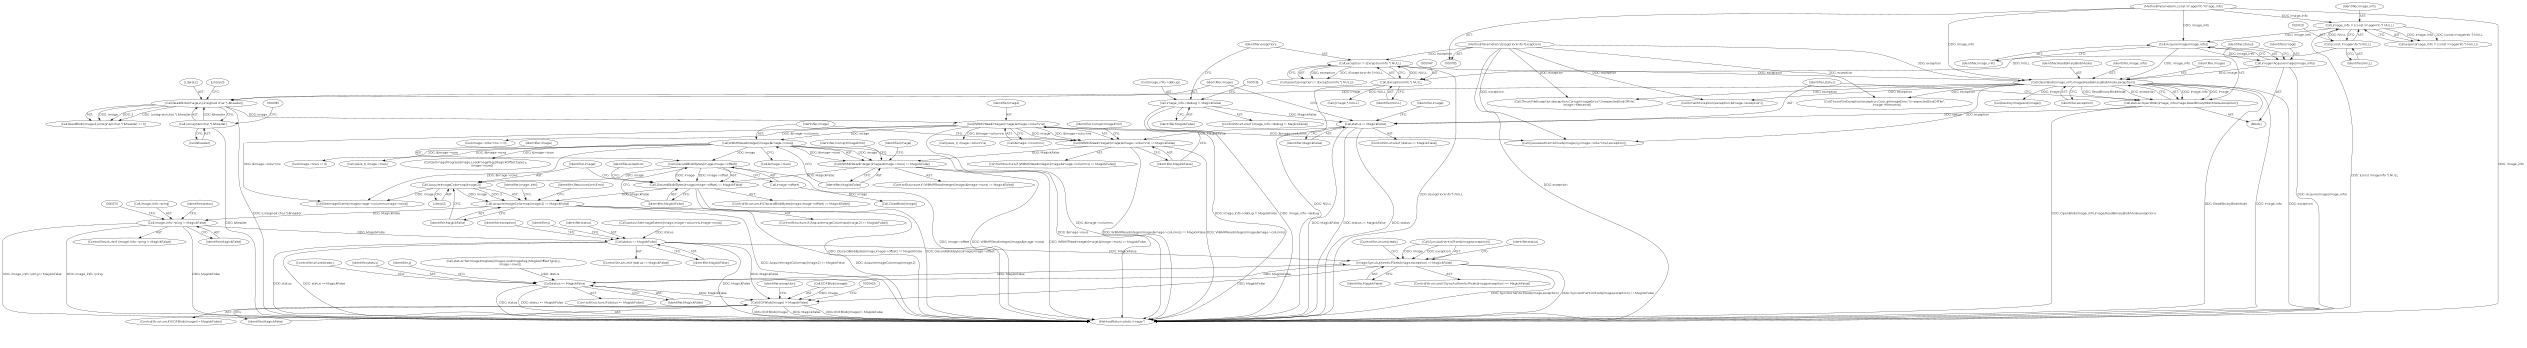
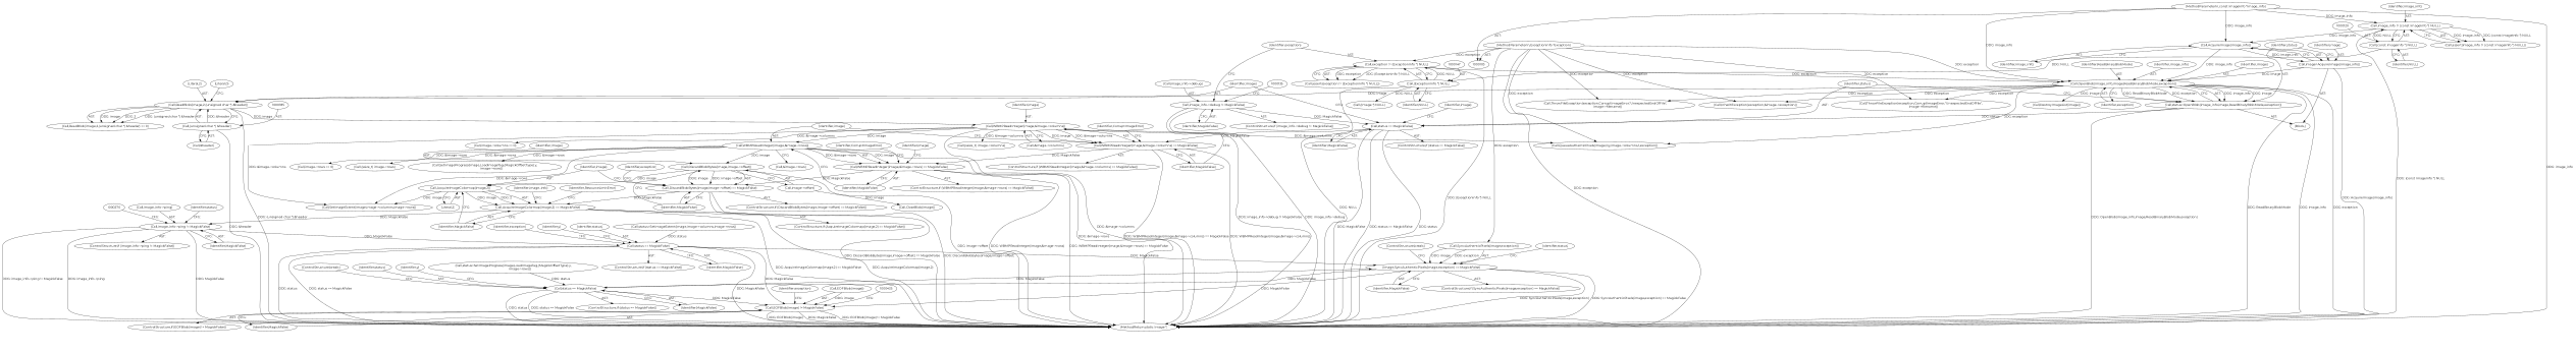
  digraph {
    fontname=Montserrat
    node [fontname=Montserrat]
    edge [fontname=Montserrat]
    n1 [label="(Call,image_info->ping != MagickFalse)"]
    n2 [label="(Call,status == MagickFalse)"]
    n3 [label="(MethodReturn,static Image *)"]
    n4 [label="(ControlStructure,if (image_info->ping != MagickFalse))"]
    n5 [label="(Identifier,MagickFalse)"]
    n6 [label="(Image,SyncAuthenticPixels(image,exception) == MagickFalse)"]
    n7 [label="(Call,EOFBlob(image) != MagickFalse)"]
    n8 [label="(ControlStructure,if (status == MagickFalse))"]
    n9 [label="(Identifier,MagickFalse)"]
    n10 [label="(Call,AcquireImageColormap(image,2) == MagickFalse)"]
    n11 [label="(Identifier,MagickFalse)"]
    n12 [label="(ControlStructure,if (AcquireImageColormap(image,2) == MagickFalse))"]
    n13 [label="(Call,AcquireImageColormap(image,2))"]
    n14 [label="(Call,SetImageExtent(image,image->columns,image->rows))"]
    n15 [label="(Literal,2)"]
    n16 [label="(Call,CloseBlob(image))"]
    n17 [label="(Call,DiscardBlobBytes(image,image->offset))"]
    n18 [label="(Call,DiscardBlobBytes(image,image->offset) == MagickFalse)"]
    n19 [label="(Call,image->offset)"]
    n20 [label="(ControlStructure,if (DiscardBlobBytes(image,image->offset) == MagickFalse))"]
    n21 [label="(Identifier,MagickFalse)"]
    n22 [label="(Call,WBMPReadInteger(image,&image->rows))"]
    n23 [label="(Call,WBMPReadInteger(image,&image->rows) == MagickFalse)"]
    n24 [label="(Call,&image->rows)"]
    n25 [label="(Call,(ssize_t) image->rows)"]
    n26 [label="(Call,image->rows == 0)"]
    n27 [label="(Call,SetImageProgress(image,LoadImageTag,(MagickOffsetType) y,\n                image->rows))"]
    n28 [label="(Identifier,MagickFalse)"]
    n29 [label="(ControlStructure,if (WBMPReadInteger(image,&image->rows) == MagickFalse))"]
    n30 [label="(Call,WBMPReadInteger(image,&image->columns))"]
    n31 [label="(Call,WBMPReadInteger(image,&image->columns) == MagickFalse)"]
    n32 [label="(Call,(ssize_t) image->columns)"]
    n33 [label="(Call,QueueAuthenticPixels(image,0,y,image->columns,1,exception))"]
    n34 [label="(Call,&image->columns)"]
    n35 [label="(Call,image->columns == 0)"]
    n36 [label="(ControlStructure,if (WBMPReadInteger(image,&image->columns) == MagickFalse))"]
    n37 [label="(Identifier,MagickFalse)"]
    n38 [label="(Call,ReadBlob(image,2,(unsigned char *) &header))"]
    n39 [label="(Call,(unsigned char *) &header)"]
    n40 [label="(Call,ReadBlob(image,2,(unsigned char *) &header) == 0)"]
    n41 [label="(Call,&header)"]
    n42 [label="(Call,OpenBlob(image_info,image,ReadBinaryBlobMode,exception))"]
    n43 [label="(Call,status=OpenBlob(image_info,image,ReadBinaryBlobMode,exception))"]
    n44 [label="(Call,InheritException(exception,&image->exception))"]
    n45 [label="(Call,ThrowFileException(exception,CorruptImageError,\"UnexpectedEndOfFile\",\n      image->filename))"]
    n46 [label="(Call,ThrowFileException(exception,CorruptImageError,\"UnexpectedEndOfFile\",\n      image->filename))"]
    n47 [label="(Call,DestroyImageList(image))"]
    n48 [label="(Identifier,exception)"]
    n49 [label="(Block,)"]
    n50 [label="(Call,status == MagickFalse)"]
    n51 [label="(Call,AcquireImage(image_info))"]
    n52 [label="(Call,image=AcquireImage(image_info))"]
    n53 [label="(Identifier,image_info)"]
    n54 [label="(Call,image_info != (const ImageInfo *) NULL)"]
    n55 [label="(Call,(const ImageInfo *) NULL)"]
    n56 [label="(Call,assert(image_info != (const ImageInfo *) NULL))"]
    n57 [label="(Call,(ExceptionInfo *) NULL)"]
    n58 [label="(Identifier,NULL)"]
    n59 [label="(MethodParameterIn,const ImageInfo *image_info)"]
    1000103
    n61 [label="(Call,exception != (ExceptionInfo *) NULL)"]
    n62 [label="(Identifier,NULL)"]
    n63 [label="(Call,(Image *) NULL)"]
    n64 [label="(Call,assert(exception != (ExceptionInfo *) NULL))"]
    n65 [label="(MethodParameterIn,ExceptionInfo *exception)"]
    n66 [label="(Call,SyncAuthenticPixels(image,exception))"]
    n67 [label="(Identifier,MagickFalse)"]
    n68 [label="(ControlStructure,if (status == MagickFalse))"]
    n69 [label="(Call,image_info->debug != MagickFalse)"]
    n70 [label="(Identifier,MagickFalse)"]
    n71 [label="(ControlStructure,if (image_info->debug != MagickFalse))"]
    n72 [label="(Call,status == MagickFalse)"]
    n73 [label="(Identifier,MagickFalse)"]
    n74 [label="(ControlStructure,if (SyncAuthenticPixels(image,exception) == MagickFalse))"]
    n75 [label="(Identifier,MagickFalse)"]
    n76 [label="(ControlStructure,if (EOFBlob(image) != MagickFalse))"]
    n77 [label="(ControlStructure,if (status == MagickFalse))"]
    n78 [label="(Identifier,MagickFalse)"]
    n79 [label="(Call,EOFBlob(image))"]
    n80 [label="(Identifier,image)"]
    n81 [label="(Identifier,status)"]
    n82 [label="(Identifier,status)"]
    n83 [label="(Identifier,ResourceLimitError)"]
    n84 [label="(Identifier,image)"]
    n85 [label="(Identifier,image)"]
    n86 [label="(Identifier,ReadBinaryBlobMode)"]
    n87 [label="(Identifier,image)"]
    n88 [label="(Identifier,image_info)"]
    n89 [label="(Identifier,CorruptImageError)"]
    n90 [label="(Identifier,CorruptImageError)"]
    n91 [label="(Call,status=SetImageExtent(image,image->columns,image->rows))"]
    n92 [label="(Identifier,status)"]
    n93 [label="(Identifier,exception)"]
    n94 [label="(Call,image_info->ping)"]
    n95 [label="(Identifier,exception)"]
    n96 [label="(Identifier,image)"]
    n97 [label="(Identifier,image_info)"]
    n98 [label="(Literal,2)"]
    n99 [label="(Literal,0)"]
    n100 [label="(Identifier,image)"]
    n101 [label="(Identifier,image_info)"]
    n102 [label="(Identifier,image)"]
    n103 [label="(Identifier,exception)"]
    n104 [label="(ControlStructure,break;)"]
    n105 [label="(Identifier,y)"]
    n106 [label="(Identifier,exception)"]
    n107 [label="(Call,image_info->debug)"]
    n108 [label="(Identifier,y)"]
    n109 [label="(Identifier,status)"]
    n110 [label="(Identifier,status)"]
    n111 [label="(Call,status=SetImageProgress(image,LoadImageTag,(MagickOffsetType) y,\n                image->rows))"]
    n112 [label="(ControlStructure,break;)"]
    n113 [label="(Identifier,status)"]
    n114 [label="(Identifier,image)"]
    n115 [label="(Identifier,image)"]
    1000270
    1000120
    1000147
    1000185
    1000135
    1000435
    n1 -> n2 [label="DDG: MagickFalse"]
    n1 -> n3 [label="DDG: MagickFalse"]
    n1 -> n3 [label="DDG: image_info->ping != MagickFalse"]
    n1 -> n3 [label="DDG: image_info->ping"]
    n1 -> n4 [label="AST: "]
    n1 -> n5 [label="CFG: "]
    n2 -> n3 [label="DDG: status == MagickFalse"]
    n2 -> n3 [label="DDG: MagickFalse"]
    n2 -> n3 [label="DDG: status"]
    n2 -> n6 [label="DDG: MagickFalse"]
    n2 -> n7 [label="DDG: MagickFalse"]
    n2 -> n8 [label="AST: "]
    n2 -> n9 [label="CFG: "]
    n5 -> n1 [label="AST: "]
    n6 -> n3 [label="DDG: SyncAuthenticPixels(image,exception) == MagickFalse"]
    n6 -> n3 [label="DDG: SyncAuthenticPixels(image,exception)"]
    n6 -> n7 [label="DDG: MagickFalse"]
    n6 -> n72 [label="DDG: MagickFalse"]
    n6 -> n73 [label="CFG: "]
    n6 -> n74 [label="AST: "]
    n7 -> n3 [label="DDG: EOFBlob(image)"]
    n7 -> n3 [label="DDG: MagickFalse"]
    n7 -> n3 [label="DDG: EOFBlob(image) != MagickFalse"]
    n7 -> n75 [label="CFG: "]
    n7 -> n76 [label="AST: "]
    n9 -> n2 [label="AST: "]
    n10 -> n1 [label="DDG: MagickFalse"]
    n10 -> n3 [label="DDG: AcquireImageColormap(image,2)"]
    n10 -> n3 [label="DDG: AcquireImageColormap(image,2) == MagickFalse"]
    n10 -> n11 [label="CFG: "]
    n10 -> n12 [label="AST: "]
    n11 -> n10 [label="AST: "]
    n11 -> n13 [label="CFG: "]
    n13 -> n10 [label="AST: "]
    n13 -> n10 [label="DDG: image"]
    n13 -> n10 [label="DDG: 2"]
    n13 -> n14 [label="DDG: image"]
    n13 -> n15 [label="CFG: "]
    n15 -> n13 [label="AST: "]
    n17 -> n3 [label="DDG: image->offset"]
    n17 -> n13 [label="DDG: image"]
    n17 -> n18 [label="AST: "]
    n17 -> n18 [label="DDG: image"]
    n17 -> n18 [label="DDG: image->offset"]
    n17 -> n19 [label="CFG: "]
    n18 -> n3 [label="DDG: DiscardBlobBytes(image,image->offset) == MagickFalse"]
    n18 -> n3 [label="DDG: DiscardBlobBytes(image,image->offset)"]
    n18 -> n10 [label="DDG: MagickFalse"]
    n18 -> n20 [label="AST: "]
    n18 -> n21 [label="CFG: "]
    n19 -> n16 [label="DDG: image"]
    n19 -> n17 [label="AST: "]
    n21 -> n17 [label="CFG: "]
    n21 -> n18 [label="AST: "]
    n22 -> n3 [label="DDG: &image->rows"]
    n22 -> n14 [label="DDG: &image->rows"]
    n22 -> n17 [label="DDG: image"]
    n22 -> n23 [label="AST: "]
    n22 -> n23 [label="DDG: image"]
    n22 -> n23 [label="DDG: &image->rows"]
    n22 -> n24 [label="CFG: "]
    n22 -> n25 [label="DDG: &image->rows"]
    n22 -> n26 [label="DDG: &image->rows"]
    n22 -> n27 [label="DDG: &image->rows"]
    n23 -> n3 [label="DDG: WBMPReadInteger(image,&image->rows) == MagickFalse"]
    n23 -> n3 [label="DDG: WBMPReadInteger(image,&image->rows)"]
    n23 -> n18 [label="DDG: MagickFalse"]
    n23 -> n28 [label="CFG: "]
    n23 -> n29 [label="AST: "]
    n28 -> n22 [label="CFG: "]
    n28 -> n23 [label="AST: "]
    n30 -> n3 [label="DDG: &image->columns"]
    n30 -> n14 [label="DDG: &image->columns"]
    n30 -> n22 [label="DDG: image"]
    n30 -> n31 [label="AST: "]
    n30 -> n31 [label="DDG: image"]
    n30 -> n31 [label="DDG: &image->columns"]
    n30 -> n32 [label="DDG: &image->columns"]
    n30 -> n33 [label="DDG: &image->columns"]
    n30 -> n34 [label="CFG: "]
    n30 -> n35 [label="DDG: &image->columns"]
    n31 -> n3 [label="DDG: WBMPReadInteger(image,&image->columns)"]
    n31 -> n3 [label="DDG: WBMPReadInteger(image,&image->columns) == MagickFalse"]
    n31 -> n23 [label="DDG: MagickFalse"]
    n31 -> n36 [label="AST: "]
    n31 -> n37 [label="CFG: "]
    n34 -> n30 [label="AST: "]
    n37 -> n30 [label="CFG: "]
    n37 -> n31 [label="AST: "]
    n38 -> n3 [label="DDG: (unsigned char *) &header"]
    n38 -> n30 [label="DDG: image"]
    n38 -> n39 [label="CFG: "]
    n38 -> n40 [label="AST: "]
    n38 -> n40 [label="DDG: image"]
    n38 -> n40 [label="DDG: 2"]
    n38 -> n40 [label="DDG: (unsigned char *) &header"]
    n39 -> n3 [label="DDG: &header"]
    n39 -> n38 [label="AST: "]
    n39 -> n38 [label="DDG: &header"]
    n39 -> n41 [label="CFG: "]
    n41 -> n39 [label="AST: "]
    n42 -> n3 [label="DDG: ReadBinaryBlobMode"]
    n42 -> n3 [label="DDG: image_info"]
    n42 -> n3 [label="DDG: exception"]
    n42 -> n33 [label="DDG: exception"]
    n42 -> n38 [label="DDG: image"]
    n42 -> n43 [label="AST: "]
    n42 -> n43 [label="DDG: image_info"]
    n42 -> n43 [label="DDG: image"]
    n42 -> n43 [label="DDG: ReadBinaryBlobMode"]
    n42 -> n43 [label="DDG: exception"]
    n42 -> n44 [label="DDG: exception"]
    n42 -> n45 [label="DDG: exception"]
    n42 -> n46 [label="DDG: exception"]
    n42 -> n47 [label="DDG: image"]
    n42 -> n48 [label="CFG: "]
    n43 -> n3 [label="DDG: OpenBlob(image_info,image,ReadBinaryBlobMode,exception)"]
    n43 -> n42 [label="CFG: "]
    n43 -> n49 [label="AST: "]
    n43 -> n50 [label="DDG: status"]
    n48 -> n42 [label="AST: "]
    n50 -> n3 [label="DDG: status"]
    n50 -> n3 [label="DDG: MagickFalse"]
    n50 -> n3 [label="DDG: status == MagickFalse"]
    n50 -> n31 [label="DDG: MagickFalse"]
    n50 -> n67 [label="CFG: "]
    n50 -> n68 [label="AST: "]
    n51 -> n42 [label="DDG: image_info"]
    n51 -> n52 [label="AST: "]
    n51 -> n52 [label="DDG: image_info"]
    n51 -> n53 [label="CFG: "]
    n52 -> n3 [label="DDG: AcquireImage(image_info)"]
    n52 -> n42 [label="DDG: image"]
    n52 -> n49 [label="AST: "]
    n52 -> n51 [label="CFG: "]
    n53 -> n51 [label="AST: "]
    n54 -> n3 [label="DDG: (const ImageInfo *) NULL"]
    n54 -> n51 [label="DDG: image_info"]
    n54 -> n55 [label="CFG: "]
    n54 -> n56 [label="AST: "]
    n54 -> n56 [label="DDG: image_info"]
    n54 -> n56 [label="DDG: (const ImageInfo *) NULL"]
    n55 -> n54 [label="AST: "]
    n55 -> n54 [label="DDG: NULL"]
    n55 -> n57 [label="DDG: NULL"]
    n55 -> n58 [label="CFG: "]
    n56 -> n54 [label="CFG: "]
    n57 -> n3 [label="DDG: NULL"]
    n57 -> n61 [label="AST: "]
    n57 -> n61 [label="DDG: NULL"]
    n57 -> n62 [label="CFG: "]
    n57 -> n63 [label="DDG: NULL"]
    n58 -> n55 [label="AST: "]
    n59 -> n3 [label="DDG: image_info"]
    n59 -> n42 [label="DDG: image_info"]
    n59 -> n51 [label="DDG: image_info"]
    n59 -> n54 [label="DDG: image_info"]
    n59 -> 1000103 [label="AST: "]
    n61 -> n3 [label="DDG: (ExceptionInfo *) NULL"]
    n61 -> n42 [label="DDG: exception"]
    n61 -> n57 [label="CFG: "]
    n61 -> n64 [label="AST: "]
    n61 -> n64 [label="DDG: exception"]
    n61 -> n64 [label="DDG: (ExceptionInfo *) NULL"]
    n62 -> n57 [label="AST: "]
    n64 -> n61 [label="CFG: "]
    n65 -> n3 [label="DDG: exception"]
    n65 -> n33 [label="DDG: exception"]
    n65 -> n42 [label="DDG: exception"]
    n65 -> n44 [label="DDG: exception"]
    n65 -> n45 [label="DDG: exception"]
    n65 -> n46 [label="DDG: exception"]
    n65 -> 1000103 [label="AST: "]
    n65 -> n61 [label="DDG: exception"]
+   n65 -> n66 [label="DDG: exception"]
    n66 -> n6 [label="AST: "]
    n66 -> n6 [label="DDG: image"]
    n66 -> n6 [label="DDG: exception"]
    n67 -> n50 [label="AST: "]
    n69 -> n3 [label="DDG: image_info->debug"]
    n69 -> n3 [label="DDG: image_info->debug != MagickFalse"]
    n69 -> n50 [label="DDG: MagickFalse"]
    n69 -> n70 [label="CFG: "]
    n69 -> n71 [label="AST: "]
    n70 -> n69 [label="AST: "]
    n72 -> n3 [label="DDG: status == MagickFalse"]
    n72 -> n3 [label="DDG: status"]
    n72 -> n6 [label="DDG: MagickFalse"]
    n72 -> n7 [label="DDG: MagickFalse"]
    n72 -> n77 [label="AST: "]
    n72 -> n78 [label="CFG: "]
    n73 -> n6 [label="AST: "]
    n75 -> n7 [label="AST: "]
    n78 -> n72 [label="AST: "]
    n79 -> n7 [label="AST: "]
    n79 -> n7 [label="DDG: image"]
    n80 -> n50 [label="CFG: "]
    n81 -> n72 [label="AST: "]
    n82 -> n6 [label="CFG: "]
    n83 -> n10 [label="CFG: "]
    n84 -> n30 [label="AST: "]
    n85 -> n42 [label="AST: "]
    n86 -> n42 [label="AST: "]
    n87 -> n38 [label="AST: "]
    n87 -> n50 [label="CFG: "]
    n88 -> n42 [label="AST: "]
    n89 -> n23 [label="CFG: "]
    n90 -> n31 [label="CFG: "]
    n91 -> n2 [label="DDG: status"]
    n92 -> n43 [label="AST: "]
    n92 -> n52 [label="CFG: "]
    n93 -> n18 [label="CFG: "]
    n94 -> n1 [label="AST: "]
    n95 -> n7 [label="CFG: "]
    n96 -> n23 [label="CFG: "]
    n97 -> n10 [label="CFG: "]
    n98 -> n38 [label="AST: "]
    n99 -> n38 [label="CFG: "]
    n100 -> n13 [label="AST: "]
    n100 -> n18 [label="CFG: "]
    n101 -> n54 [label="AST: "]
    n102 -> n52 [label="AST: "]
    n103 -> n2 [label="CFG: "]
    n104 -> n6 [label="CFG: "]
    n105 -> n72 [label="CFG: "]
    n106 -> n61 [label="AST: "]
    n106 -> n69 [label="CFG: "]
    n107 -> n69 [label="AST: "]
    n108 -> n2 [label="CFG: "]
    n109 -> n2 [label="AST: "]
    n110 -> n43 [label="CFG: "]
    n110 -> n50 [label="AST: "]
    n111 -> n72 [label="DDG: status"]
    n112 -> n72 [label="CFG: "]
    n113 -> n1 [label="CFG: "]
    n114 -> n17 [label="AST: "]
    n115 -> n22 [label="AST: "]
    n115 -> n31 [label="CFG: "]
    1000270 -> n1 [label="CFG: "]
    1000120 -> n55 [label="AST: "]
    1000147 -> n57 [label="AST: "]
-   1000185 -> n39 [label="CFG: "]
+   1000185 -> n39 [label="AST: "]
    1000135 -> n69 [label="CFG: "]
    1000435 -> n7 [label="CFG: "]
  }
